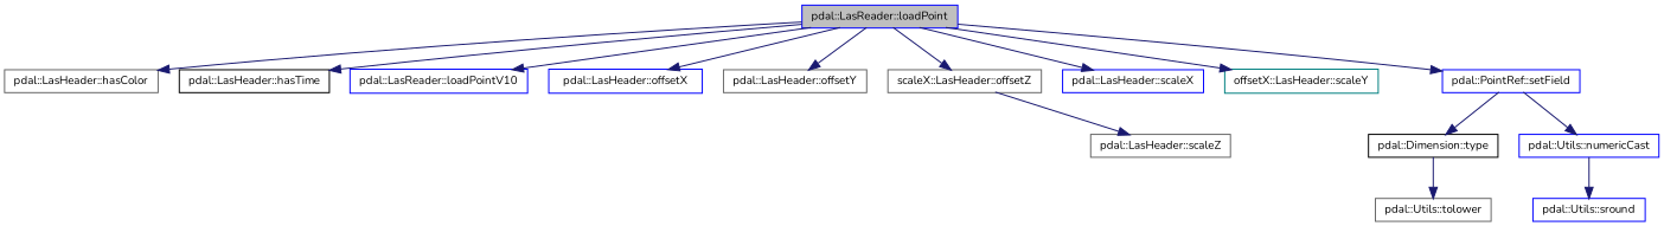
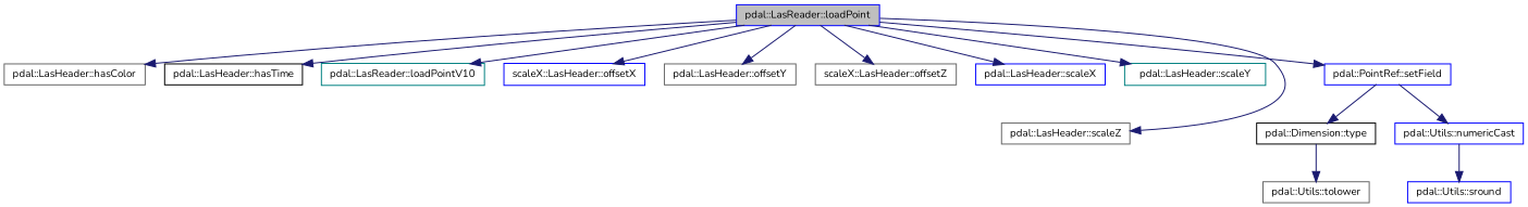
  digraph {
    fontname=Nunito
    rankdir=TB
    node [color=blue fillcolor=white fontname=Nunito fontsize=10 shape=record style=filled]
    edge [color=midnightblue fontname=Nunito fontsize=10 labelfontname=Helvetica labelfontsize=10 style=solid]
    n1 [fillcolor=grey75 fontcolor=black height=0.2 label="pdal::LasReader::loadPoint" width=0.4]
    n2 [color=gray40 height=0.2 label="pdal::LasHeader::hasColor" width=0.4]
    n3 [color=black height=0.2 label="pdal::LasHeader::hasTime" width=0.4]
-   n4 [height=0.2 label="pdal::LasReader::loadPointV10" width=0.4]
-   n5 [height=0.2 label="pdal::LasHeader::offsetX" width=0.4]
+   n4 [color=teal height=0.2 label="pdal::LasReader::loadPointV10" width=0.4]
+   n5 [height=0.2 label="scaleX::LasHeader::offsetX" width=0.4]
    n6 [color=gray40 height=0.2 label="pdal::LasHeader::offsetY" width=0.4]
    n7 [color=gray40 height=0.2 label="scaleX::LasHeader::offsetZ" width=0.4]
    n8 [height=0.2 label="pdal::LasHeader::scaleX" width=0.4]
-   n9 [color=teal height=0.2 label="offsetX::LasHeader::scaleY" width=0.4]
+   n9 [color=teal height=0.2 label="pdal::LasHeader::scaleY" width=0.4]
    n10 [color=gray40 height=0.2 label="pdal::LasHeader::scaleZ" width=0.4]
    n11 [height=0.2 label="pdal::PointRef::setField" width=0.4]
    n12 [color=black height=0.2 label="pdal::Dimension::type" width=0.4]
    n13 [height=0.2 label="pdal::Utils::numericCast" width=0.4]
    n14 [color=gray40 height=0.2 label="pdal::Utils::tolower" width=0.4]
    n15 [height=0.2 label="pdal::Utils::sround" width=0.4]
    n1 -> n2
    n1 -> n3
    n1 -> n4
    n1 -> n5
    n1 -> n6
    n1 -> n7
    n1 -> n8
    n1 -> n9
-   n7 -> n10
+   n1 -> n10
    n1 -> n11
    n11 -> n12
    n11 -> n13
    n12 -> n14
    n13 -> n15
  }
